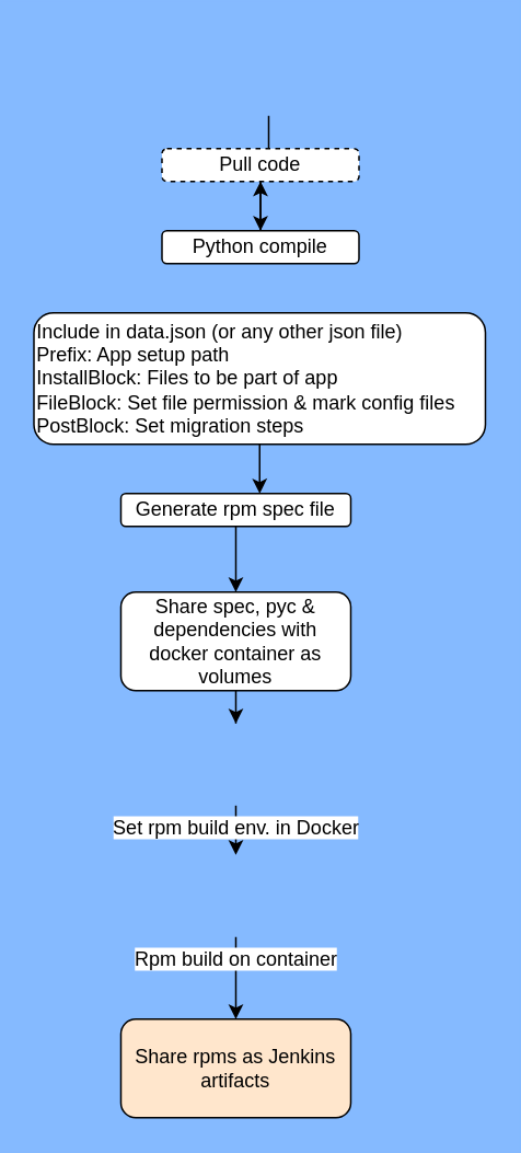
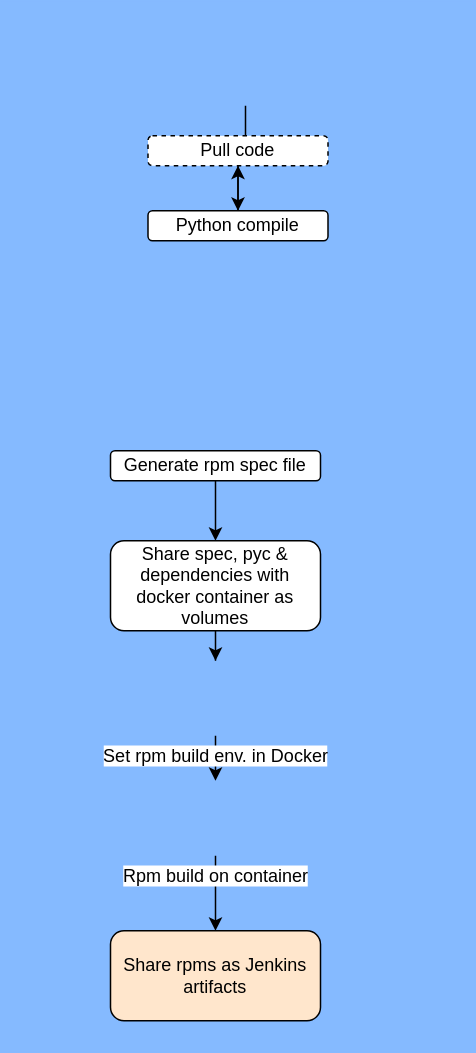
  <mxCell id="0" />
  <mxCell id="1" parent="0" />
  <mxCell id="2" value="" style="edgeStyle=orthogonalEdgeStyle;rounded=0;orthogonalLoop=1;jettySize=auto;html=1;" edge="1" parent="1" source="3" target="10"><mxGeometry relative="1" as="geometry" /></mxCell>
  <mxCell id="3" value="" style="shape=image;html=1;verticalAlign=top;verticalLabelPosition=bottom;labelBackgroundColor=#ffffff;imageAspect=0;aspect=fixed;image=https://cdn4.iconfinder.com/data/icons/logos-brands-5/24/jenkins-128.png" vertex="1" parent="1"><mxGeometry x="138" y="20" width="50" height="50" as="geometry" /></mxCell>
  <mxCell id="4" value="Pull code" style="rounded=1;whiteSpace=wrap;html=1;dashed=1;" vertex="1" parent="1"><mxGeometry x="98" y="90" width="120" height="20" as="geometry" /></mxCell>
  <mxCell id="5" value="" style="edgeStyle=orthogonalEdgeStyle;rounded=0;orthogonalLoop=1;jettySize=auto;html=1;" edge="1" parent="1" source="6" target="8"><mxGeometry relative="1" as="geometry" /></mxCell>
  <mxCell id="6" value="Set rpm build env. in Docker" style="shape=image;html=1;verticalAlign=top;verticalLabelPosition=bottom;labelBackgroundColor=#ffffff;imageAspect=0;aspect=fixed;image=https://cdn4.iconfinder.com/data/icons/logos-and-brands/512/97_Docker_logo_logos-128.png" vertex="1" parent="1"><mxGeometry x="118" y="440" width="50" height="50" as="geometry" /></mxCell>
  <mxCell id="7" style="edgeStyle=orthogonalEdgeStyle;rounded=0;orthogonalLoop=1;jettySize=auto;html=1;" edge="1" parent="1" source="8" target="17"><mxGeometry relative="1" as="geometry" /></mxCell>
  <mxCell id="8" value="Rpm build on container" style="shape=image;html=1;verticalAlign=top;verticalLabelPosition=bottom;labelBackgroundColor=#ffffff;imageAspect=0;aspect=fixed;image=https://cdn1.iconfinder.com/data/icons/fs-icons-ubuntu-by-franksouza-/128/gnome-mime-application-x-rpm.png" vertex="1" parent="1"><mxGeometry x="118" y="520" width="50" height="50" as="geometry" /></mxCell>
  <mxCell id="9" value="" style="edgeStyle=orthogonalEdgeStyle;rounded=0;orthogonalLoop=1;jettySize=auto;html=1;" edge="1" parent="1" source="10" target="4"><mxGeometry relative="1" as="geometry" /></mxCell>
  <mxCell id="10" value="Python compile" style="rounded=1;whiteSpace=wrap;html=1;" vertex="1" parent="1"><mxGeometry x="98" y="140" width="120" height="20" as="geometry" /></mxCell>
- <mxCell id="11" style="edgeStyle=orthogonalEdgeStyle;rounded=0;orthogonalLoop=1;jettySize=auto;html=1;entryX=0.604;entryY=0;entryDx=0;entryDy=0;entryPerimeter=0;" edge="1" parent="1" source="12" target="14"><mxGeometry relative="1" as="geometry" /></mxCell>
- <mxCell id="12" value="Include in data.json (or any other json file)&lt;br&gt;Prefix: App setup path&lt;br&gt;InstallBlock: Files to be part of app&lt;br&gt;FileBlock: Set file permission &amp;amp; mark config files&lt;br&gt;PostBlock: Set migration steps" style="rounded=1;whiteSpace=wrap;html=1;align=left;" vertex="1" parent="1"><mxGeometry x="20" y="190" width="275" height="80" as="geometry" /></mxCell>
  <mxCell id="13" style="edgeStyle=orthogonalEdgeStyle;rounded=0;orthogonalLoop=1;jettySize=auto;html=1;entryX=0.5;entryY=0;entryDx=0;entryDy=0;" edge="1" parent="1" source="14" target="16"><mxGeometry relative="1" as="geometry" /></mxCell>
  <mxCell id="14" value="Generate rpm spec file" style="rounded=1;whiteSpace=wrap;html=1;" vertex="1" parent="1"><mxGeometry x="73" y="300" width="140" height="20" as="geometry" /></mxCell>
  <mxCell id="15" style="edgeStyle=orthogonalEdgeStyle;rounded=0;orthogonalLoop=1;jettySize=auto;html=1;" edge="1" parent="1" source="16" target="6"><mxGeometry relative="1" as="geometry" /></mxCell>
  <mxCell id="16" value="Share spec, pyc &amp;amp; dependencies with docker container as volumes" style="rounded=1;whiteSpace=wrap;html=1;" vertex="1" parent="1"><mxGeometry x="73" y="360" width="140" height="60" as="geometry" /></mxCell>
  <mxCell id="17" value="Share rpms as Jenkins artifacts" style="rounded=1;whiteSpace=wrap;html=1;fillColor=#ffe6cc;" vertex="1" parent="1"><mxGeometry x="73" y="620" width="140" height="60" as="geometry" /></mxCell>
